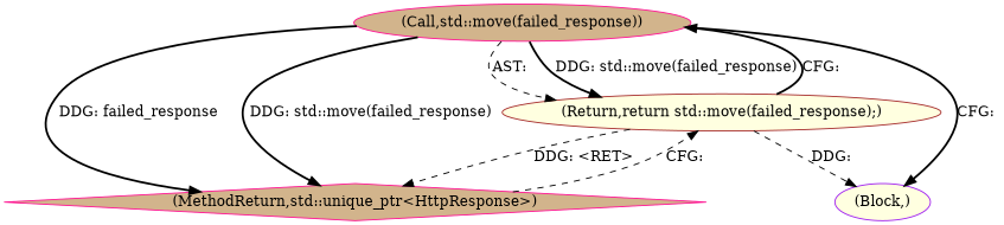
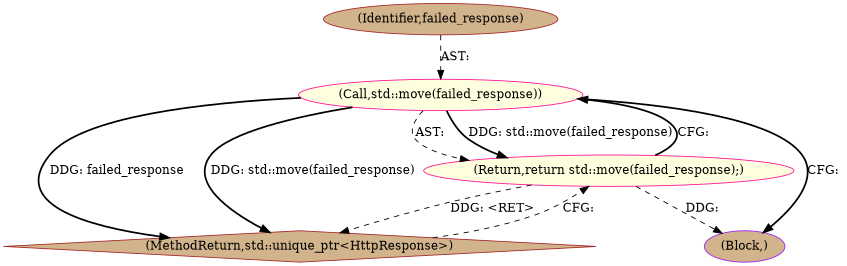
  digraph {
    node [color=deeppink fillcolor=tan shape=ellipse style=filled]
    edge [style=dashed]
-   n1 [label="(Call,std::move(failed_response))"]
-   n2 [color=brown fillcolor=lightyellow label="(Return,return std::move(failed_response);)"]
-   n3 [label="(MethodReturn,std::unique_ptr<HttpResponse>)" shape=diamond]
-   n4 [color=purple fillcolor=lightyellow label="(Block,)"]
+   n1 [fillcolor=lightyellow label="(Call,std::move(failed_response))"]
+   n2 [fillcolor=lightyellow label="(Return,return std::move(failed_response);)"]
+   n3 [color=brown label="(MethodReturn,std::unique_ptr<HttpResponse>)" shape=diamond]
+   n4 [color=purple label="(Block,)"]
+   n5 [color=brown label="(Identifier,failed_response)"]
    n1 -> n2 [label="AST: "]
    n1 -> n2 [label="DDG: std::move(failed_response)" style=bold]
    n1 -> n3 [label="DDG: failed_response" style=bold]
    n1 -> n3 [label="DDG: std::move(failed_response)" style=bold]
    n1 -> n4 [label="CFG: " style=bold]
    n2 -> n1 [label="CFG: " style=bold]
    n2 -> n3 [label="DDG: <RET>"]
    n2 -> n4 [label="DDG: "]
    n3 -> n2 [label="CFG: "]
+   n5 -> n1 [label="AST: "]
  }
